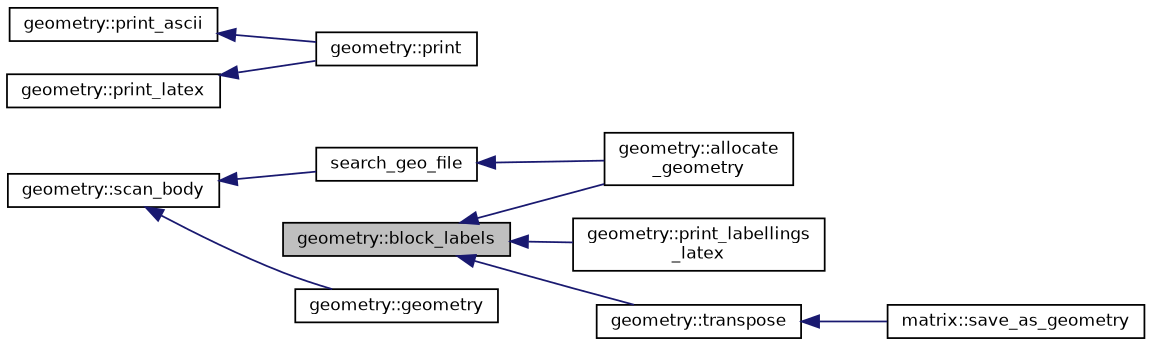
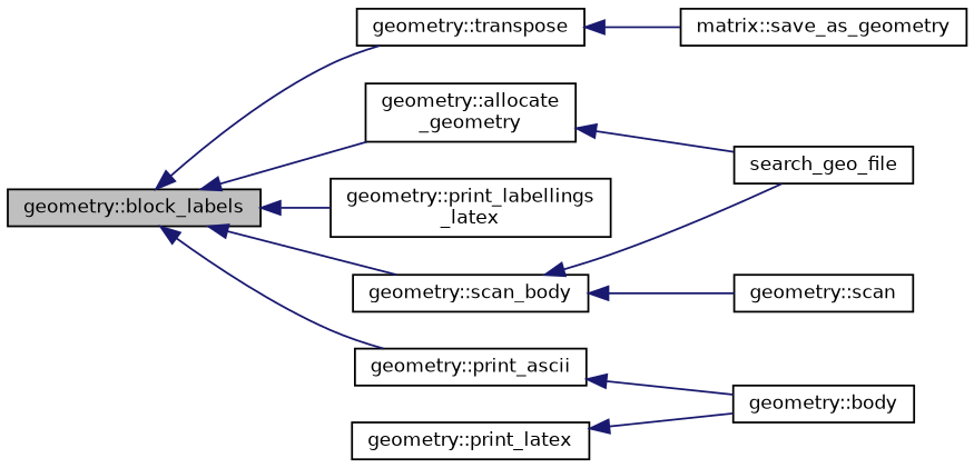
  digraph {
    rankdir=LR
    node [color=black fillcolor=white fontname=Helvetica fontsize=10 shape=record style=filled]
    edge [color=midnightblue dir=back fontname=Helvetica fontsize=10 labelfontname=Helvetica labelfontsize=10 style=solid]
    n1 [fillcolor=grey75 fontcolor=black height=0.2 label="geometry::block_labels" width=0.4]
    n2 [height=0.2 label="geometry::allocate\l_geometry" width=0.4]
    n3 [height=0.2 label="geometry::print_labellings\l_latex" width=0.4]
    n4 [height=0.2 label="geometry::print_ascii" width=0.4]
    n5 [height=0.2 label="geometry::scan_body" width=0.4]
    n6 [height=0.2 label="geometry::transpose" width=0.4]
    n7 [height=0.2 label=search_geo_file width=0.4]
-   n8 [height=0.2 label="geometry::print" width=0.4]
-   n9 [height=0.2 label="geometry::geometry" width=0.4]
+   n8 [height=0.2 label="geometry::body" width=0.4]
+   n9 [height=0.2 label="geometry::scan" width=0.4]
    n10 [height=0.2 label="matrix::save_as_geometry" width=0.4]
    n11 [height=0.2 label="geometry::print_latex" width=0.4]
    n1 -> n2
    n1 -> n3
+   n1 -> n4
+   n1 -> n5
    n1 -> n6
-   n7 -> n2
+   n2 -> n7
    n4 -> n8
    n5 -> n7
    n5 -> n9
    n6 -> n10
    n11 -> n8
  }
